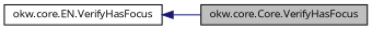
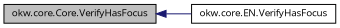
  digraph {
    rankdir=LR
    fontname="Open Sans"
    node [color=black fontname="Open Sans" fontsize=10 shape=record style=filled]
    n1 [fillcolor=grey75 fontcolor=black height=0.2 label="okw.core.Core.VerifyHasFocus" width=0.4]
    n2 [fillcolor=white height=0.2 label="okw.core.EN.VerifyHasFocus" width=0.4]
-   n2 -> n1 [color=midnightblue dir=back fontname="Open Sans" fontsize=10 labelfontname=Helvetica labelfontsize=10 style=solid]
+   n1 -> n2 [color=midnightblue dir=back fontname="Open Sans" fontsize=10 labelfontname=Helvetica labelfontsize=10 style=solid]
  }
